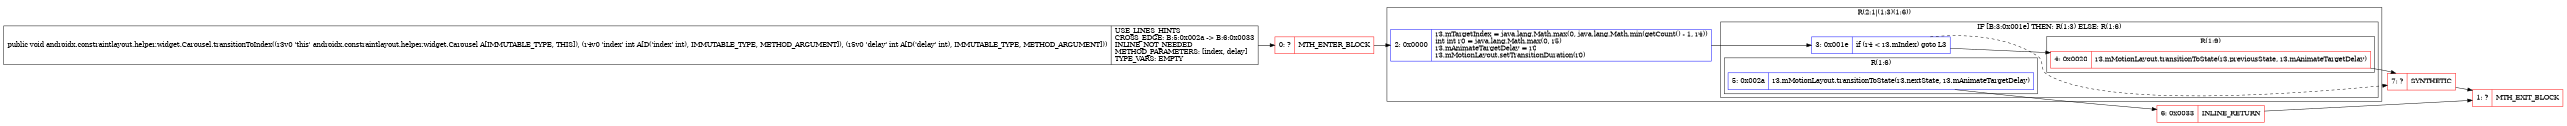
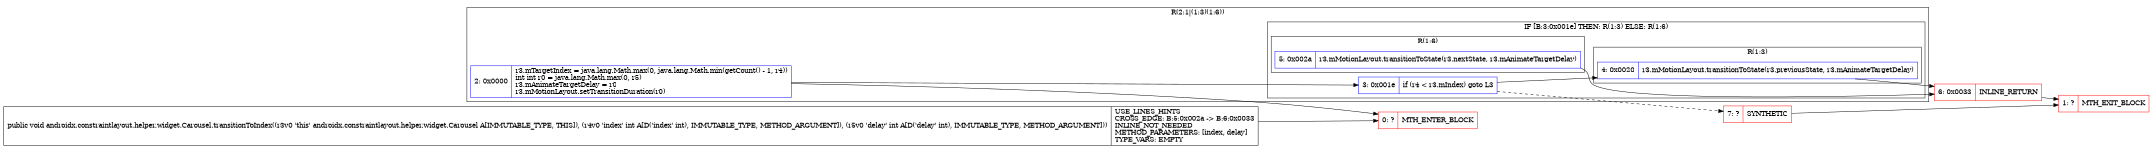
  digraph {
    rankdir=LR
    node [color=blue shape=record]
-   n1 [color=red label="{4\:\ 0x0020|r3.mMotionLayout.transitionToState(r3.previousState, r3.mAnimateTargetDelay)\l}"]
+   n1 [label="{4\:\ 0x0020|r3.mMotionLayout.transitionToState(r3.previousState, r3.mAnimateTargetDelay)\l}"]
    n2 [label="{5\:\ 0x002a|r3.mMotionLayout.transitionToState(r3.nextState, r3.mAnimateTargetDelay)\l}"]
    n3 [label="{3\:\ 0x001e|if (r4 \< r3.mIndex) goto L3\l}"]
    n4 [label="{2\:\ 0x0000|r3.mTargetIndex = java.lang.Math.max(0, java.lang.Math.min(getCount() \- 1, r4))\lint int r0 = java.lang.Math.max(0, r5)\lr3.mAnimateTargetDelay = r0\lr3.mMotionLayout.setTransitionDuration(r0)\l}"]
    n5 [color=red label="{7\:\ ?|SYNTHETIC\l}"]
    n6 [color=red label="{6\:\ 0x0033|INLINE_RETURN\l}"]
    n7 [color=red label="{1\:\ ?|MTH_EXIT_BLOCK\l}"]
    n8 [color=red label="{0\:\ ?|MTH_ENTER_BLOCK\l}"]
    n9 [label="{public void androidx.constraintlayout.helper.widget.Carousel.transitionToIndex((r3v0 'this' androidx.constraintlayout.helper.widget.Carousel A[IMMUTABLE_TYPE, THIS]), (r4v0 'index' int A[D('index' int), IMMUTABLE_TYPE, METHOD_ARGUMENT]), (r5v0 'delay' int A[D('delay' int), IMMUTABLE_TYPE, METHOD_ARGUMENT]))  | USE_LINES_HINTS\lCROSS_EDGE: B:5:0x002a \-\> B:6:0x0033\lINLINE_NOT_NEEDED\lMETHOD_PARAMETERS: [index, delay]\lTYPE_VARS: EMPTY\l}" color=""]
    subgraph cluster_1 {
      label="R(2:1|(1:3)(1:6))"
      n4
      subgraph cluster_2 {
        label="IF [B:3:0x001e] THEN: R(1:3) ELSE: R(1:6)"
        n3
        subgraph cluster_3 {
-         label="R(1:9)"
+         label="R(1:3)"
          n1
        }
        subgraph cluster_4 {
          label="R(1:6)"
          n2
        }
      }
    }
-   n1 -> n5
+   n1 -> n6
    n2 -> n6
    n3 -> n1
    n3 -> n5 [style=dashed]
    n4 -> n3
    n5 -> n7
    n6 -> n7
-   n8 -> n4
+   n4 -> n8
    n9 -> n8
  }
